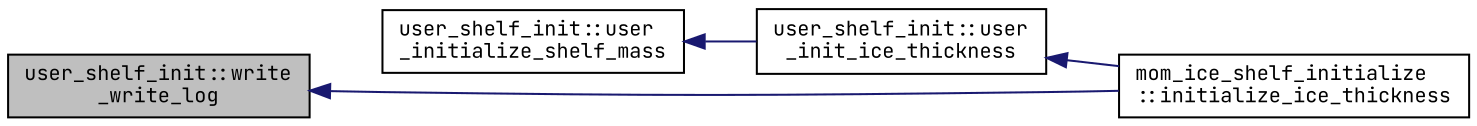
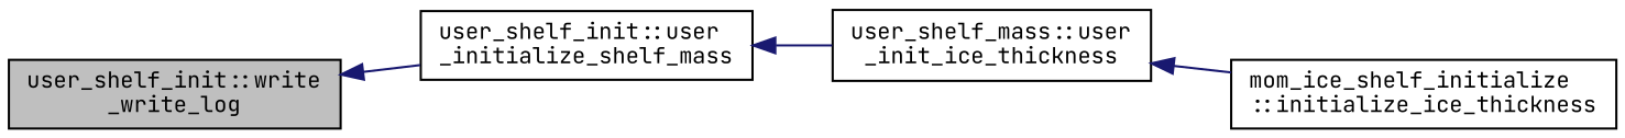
  digraph {
    fontname="JetBrains Mono"
    rankdir=LR
    node [color=black fillcolor=white fontname="JetBrains Mono" fontsize=10 shape=record style=filled]
    edge [color=midnightblue dir=back fontname="JetBrains Mono" fontsize=10 labelfontname=Helvetica labelfontsize=10 style=solid]
    n1 [fillcolor=grey75 fontcolor=black height=0.2 label="user_shelf_init::write\l_write_log" width=0.4]
    n2 [height=0.2 label="user_shelf_init::user\l_initialize_shelf_mass" width=0.4]
-   n3 [height=0.2 label="user_shelf_init::user\l_init_ice_thickness" width=0.4]
+   n3 [height=0.2 label="user_shelf_mass::user\l_init_ice_thickness" width=0.4]
    n4 [height=0.2 label="mom_ice_shelf_initialize\l::initialize_ice_thickness" width=0.4]
-   n1 -> n4
+   n1 -> n2
    n2 -> n3
    n3 -> n4
  }
